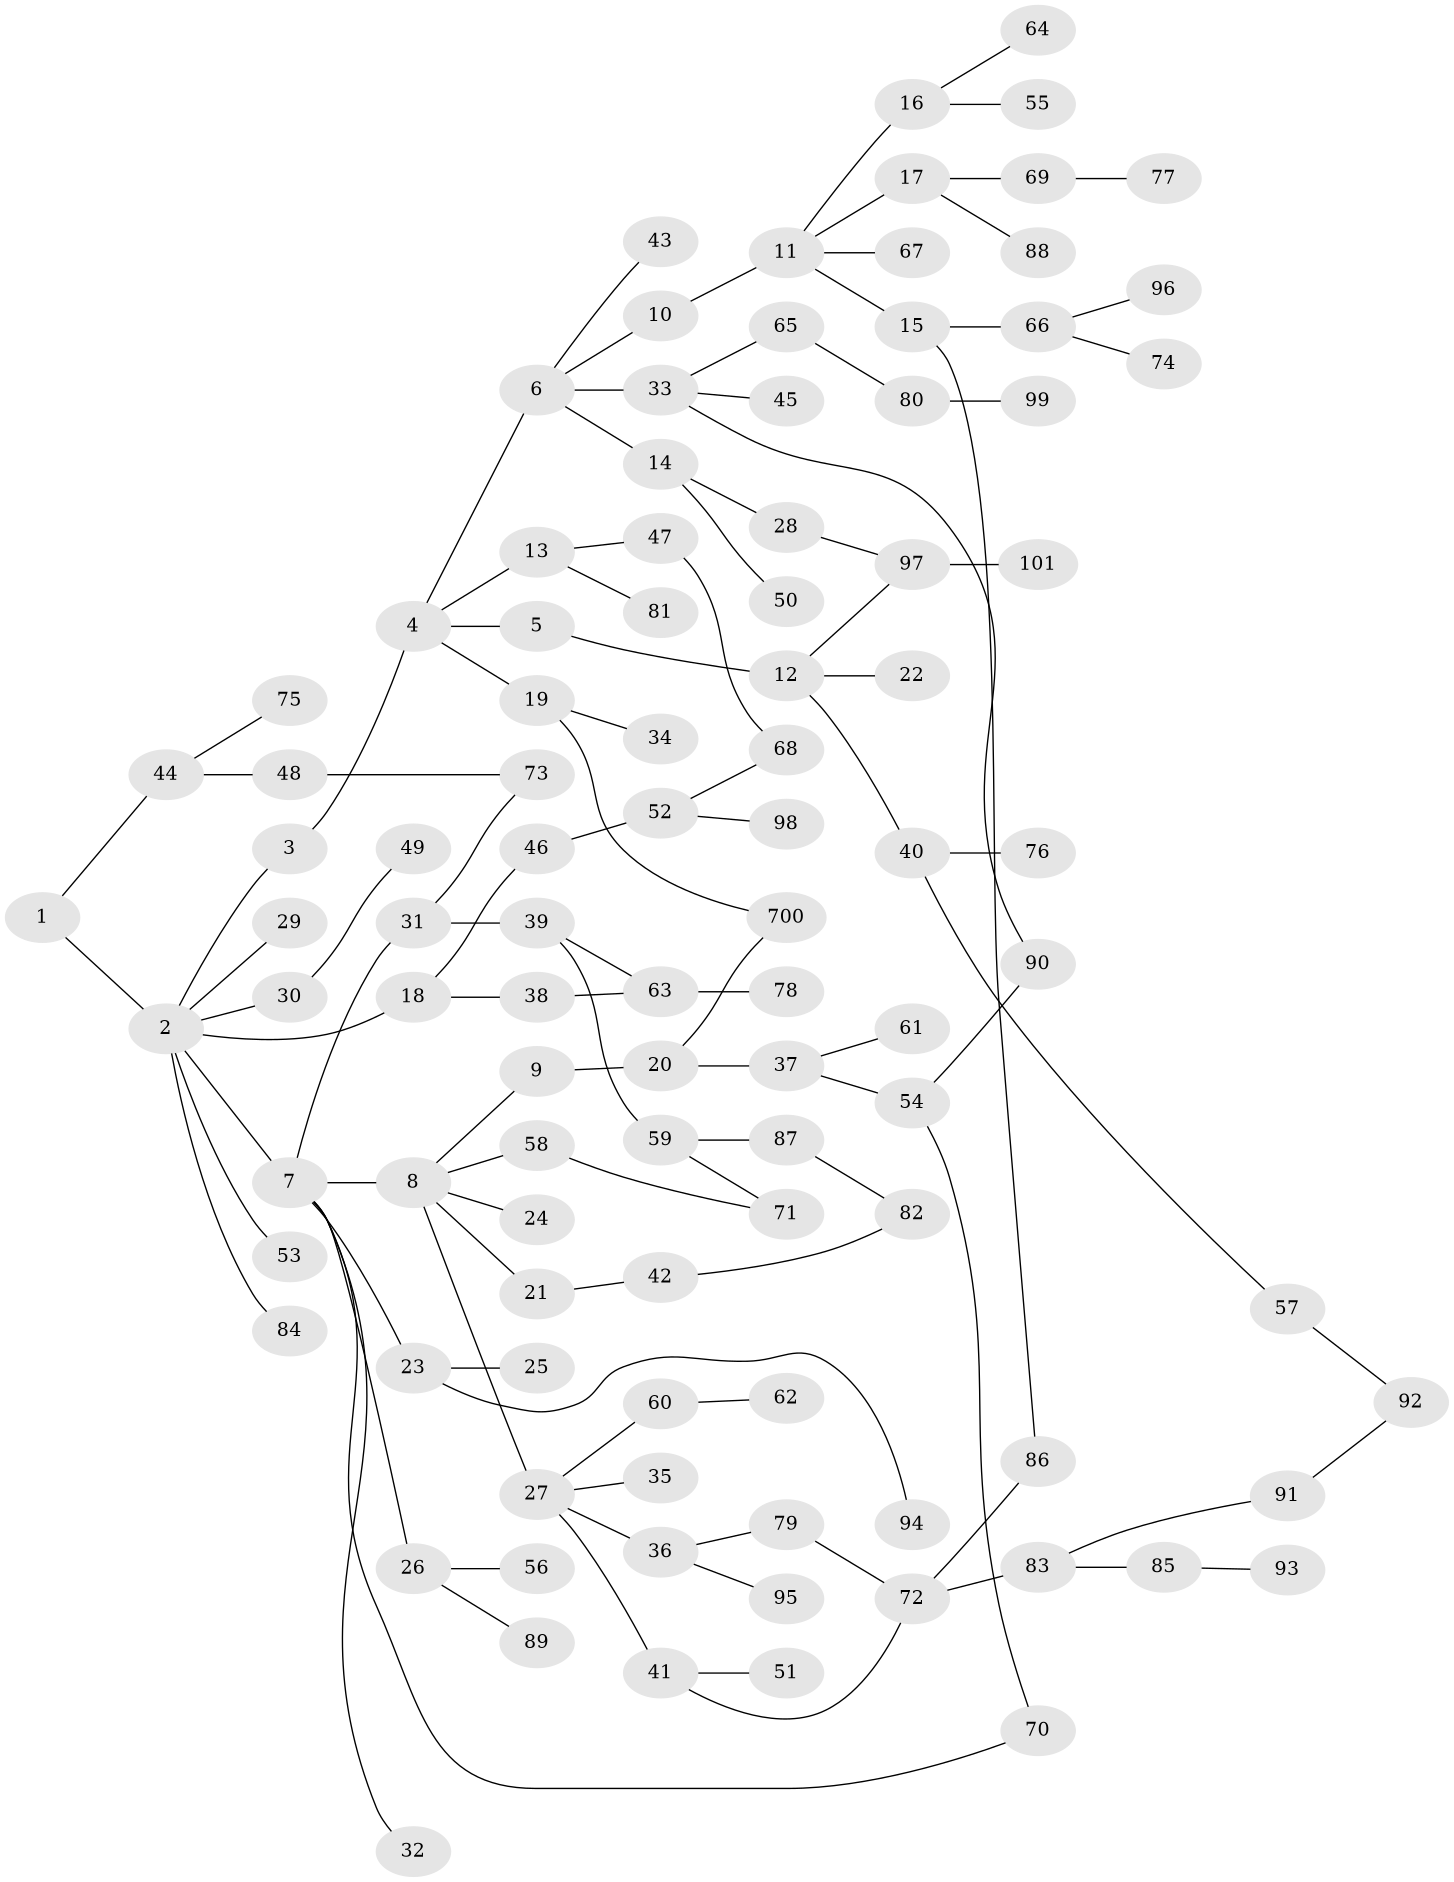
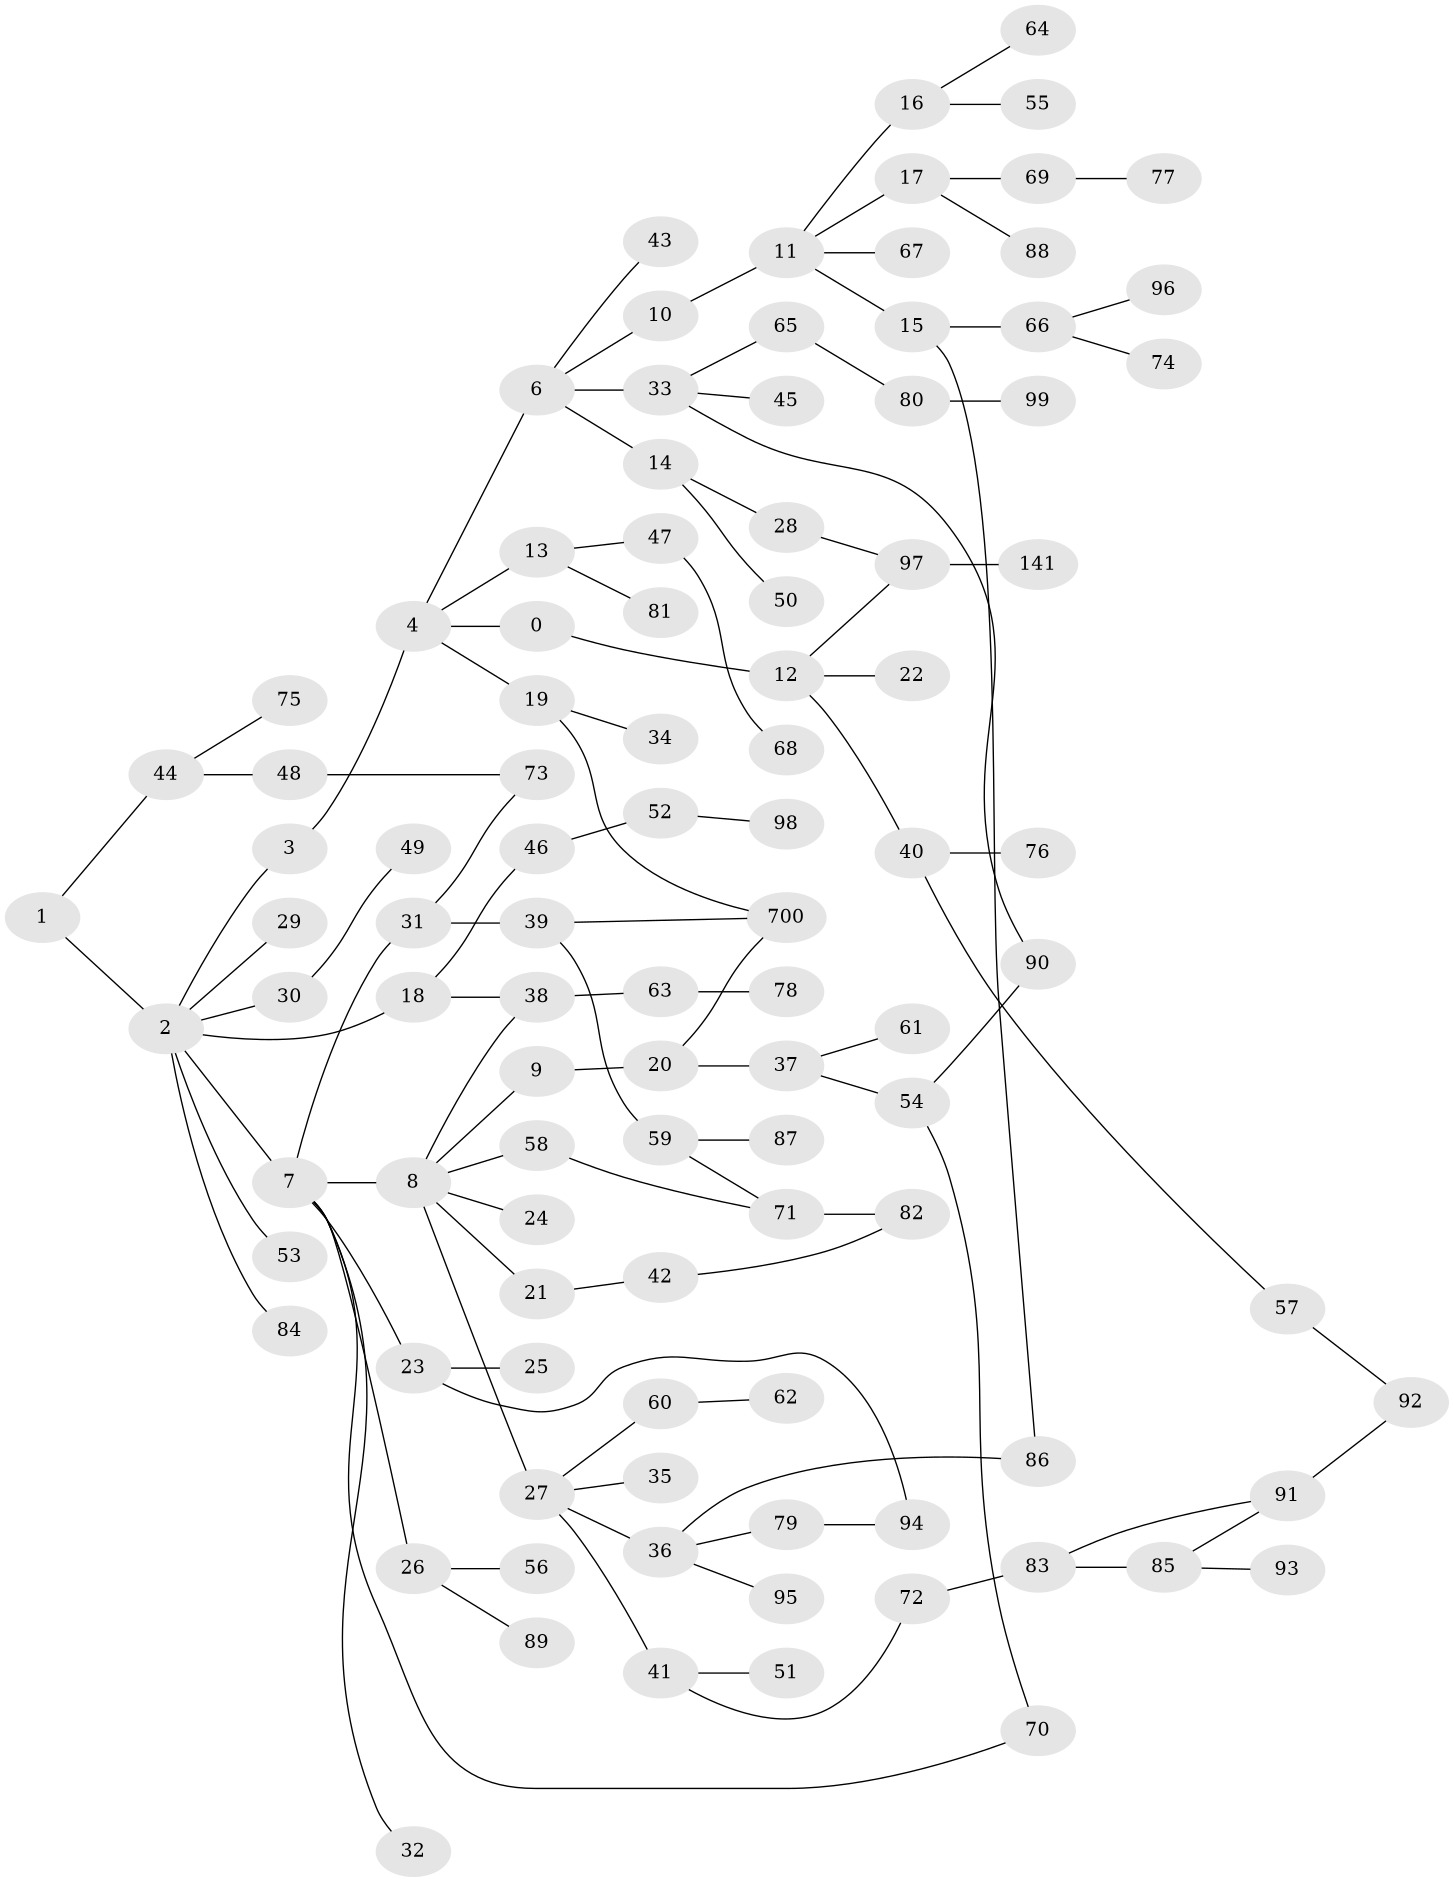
  graph {
    rankdir=LR
    node [color=gray90 style=filled]
    1
    2
    44
    3
    7
    18
    29
    30
    53
    84
    48
    75
    4
    8
    23
    26
    31
    32
    70
    38
    46
    49
-   5
+   5 [label=0]
    6
    13
    19
    12
    10
    14
    33
    43
    47
    81
    34
    n35 [label=700]
    22
    40
    97
    11
    28
    50
    45
    65
    90
    9
    21
    24
    27
    58
    25
    94
    56
    89
    39
    73
    20
    42
    35
    36
    41
    60
    63
    71
    37
    15
    16
    17
    67
    66
    86
    55
    64
    69
    88
    57
    76
-   101
+   101 [label=141]
    68
    74
    96
    77
    52
    54
    61
    82
    79
    95
    51
    72
    62
    59
    80
    78
    87
    92
    83
    98
    99
    85
    91
    93
    1 -- 2
    1 -- 44
    2 -- 3
    2 -- 7
    2 -- 18
    2 -- 29
    2 -- 30
    2 -- 53
    2 -- 84
    44 -- 48
    44 -- 75
    3 -- 4
    7 -- 8
    7 -- 23
    7 -- 26
    7 -- 31
    7 -- 32
    7 -- 70
    18 -- 38
    18 -- 46
    30 -- 49
    48 -- 73
    4 -- 5
    4 -- 6
    4 -- 13
    4 -- 19
+   8 -- 38
    8 -- 9
    8 -- 21
    8 -- 24
    8 -- 27
    8 -- 58
    23 -- 25
    23 -- 94
    26 -- 56
    26 -- 89
    31 -- 39
    31 -- 73
    38 -- 63
    46 -- 52
    5 -- 12
    6 -- 10
    6 -- 14
    6 -- 33
    6 -- 43
    13 -- 47
    13 -- 81
    19 -- 34
    19 -- n35
    12 -- 22
    12 -- 40
    12 -- 97
    10 -- 11
    14 -- 28
    14 -- 50
    33 -- 45
    33 -- 65
    33 -- 90
    47 -- 68
    40 -- 57
    40 -- 76
    97 -- 101
    11 -- 15
    11 -- 16
    11 -- 17
    11 -- 67
    28 -- 97
    65 -- 80
    9 -- 20
    21 -- 42
    27 -- 35
    27 -- 36
    27 -- 41
    27 -- 60
    58 -- 71
-   39 -- 63
+   39 -- n35
    39 -- 59
    20 -- n35
    20 -- 37
    42 -- 82
-   72 -- 86
+   36 -- 86
    36 -- 79
    36 -- 95
    41 -- 51
    41 -- 72
    60 -- 62
    63 -- 78
-   87 -- 82
+   71 -- 82
    37 -- 54
    37 -- 61
    15 -- 66
    15 -- 86
    16 -- 55
    16 -- 64
    17 -- 69
    17 -- 88
    66 -- 74
    66 -- 96
    69 -- 77
    57 -- 92
-   52 -- 68
    52 -- 98
    54 -- 70
    54 -- 90
-   79 -- 72
+   79 -- 94
    72 -- 83
    59 -- 71
    59 -- 87
    80 -- 99
    83 -- 85
    83 -- 91
+   85 -- 91
    85 -- 93
    91 -- 92
  }
